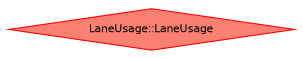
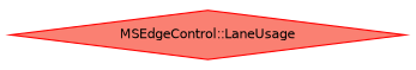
  digraph {
    rankdir=LR
-   n1 [color=red fillcolor=salmon fontname=Helvetica fontsize=10 height=0.2 label="LaneUsage::LaneUsage" shape=diamond style=filled width=0.4]
+   n1 [color=red fillcolor=salmon fontname=Helvetica fontsize=10 height=0.2 label="MSEdgeControl::LaneUsage" shape=diamond style=filled width=0.4]
  }
